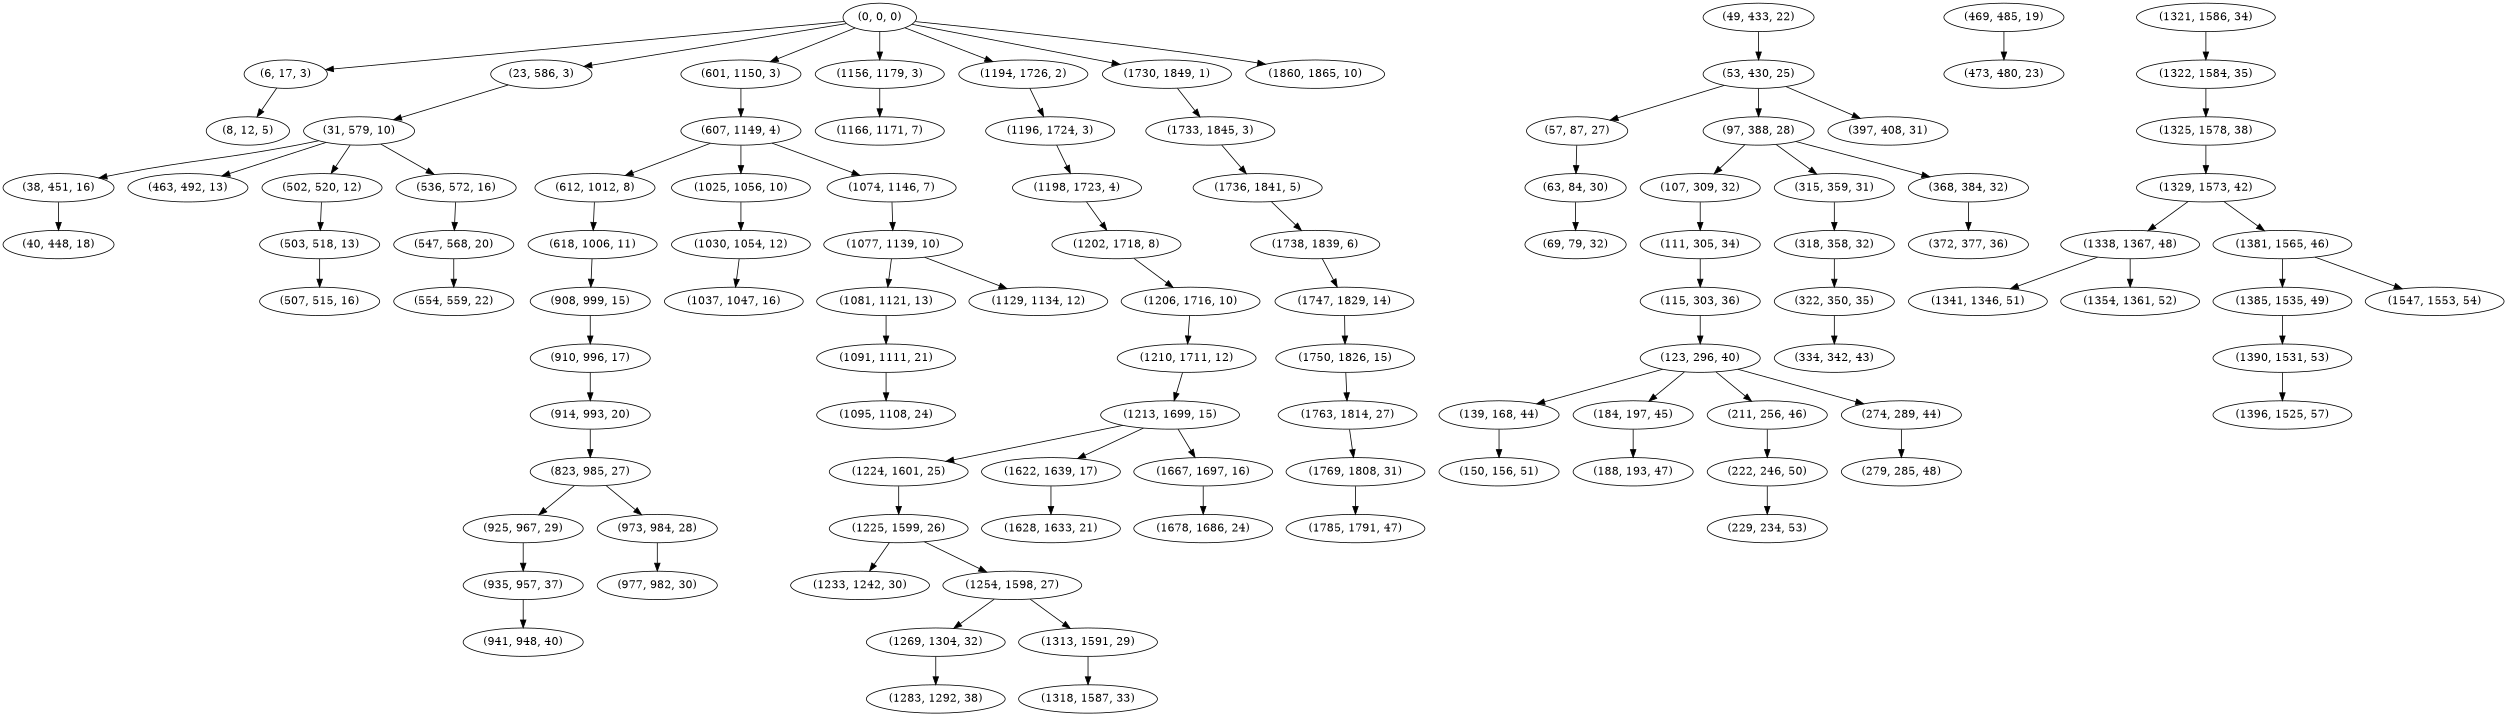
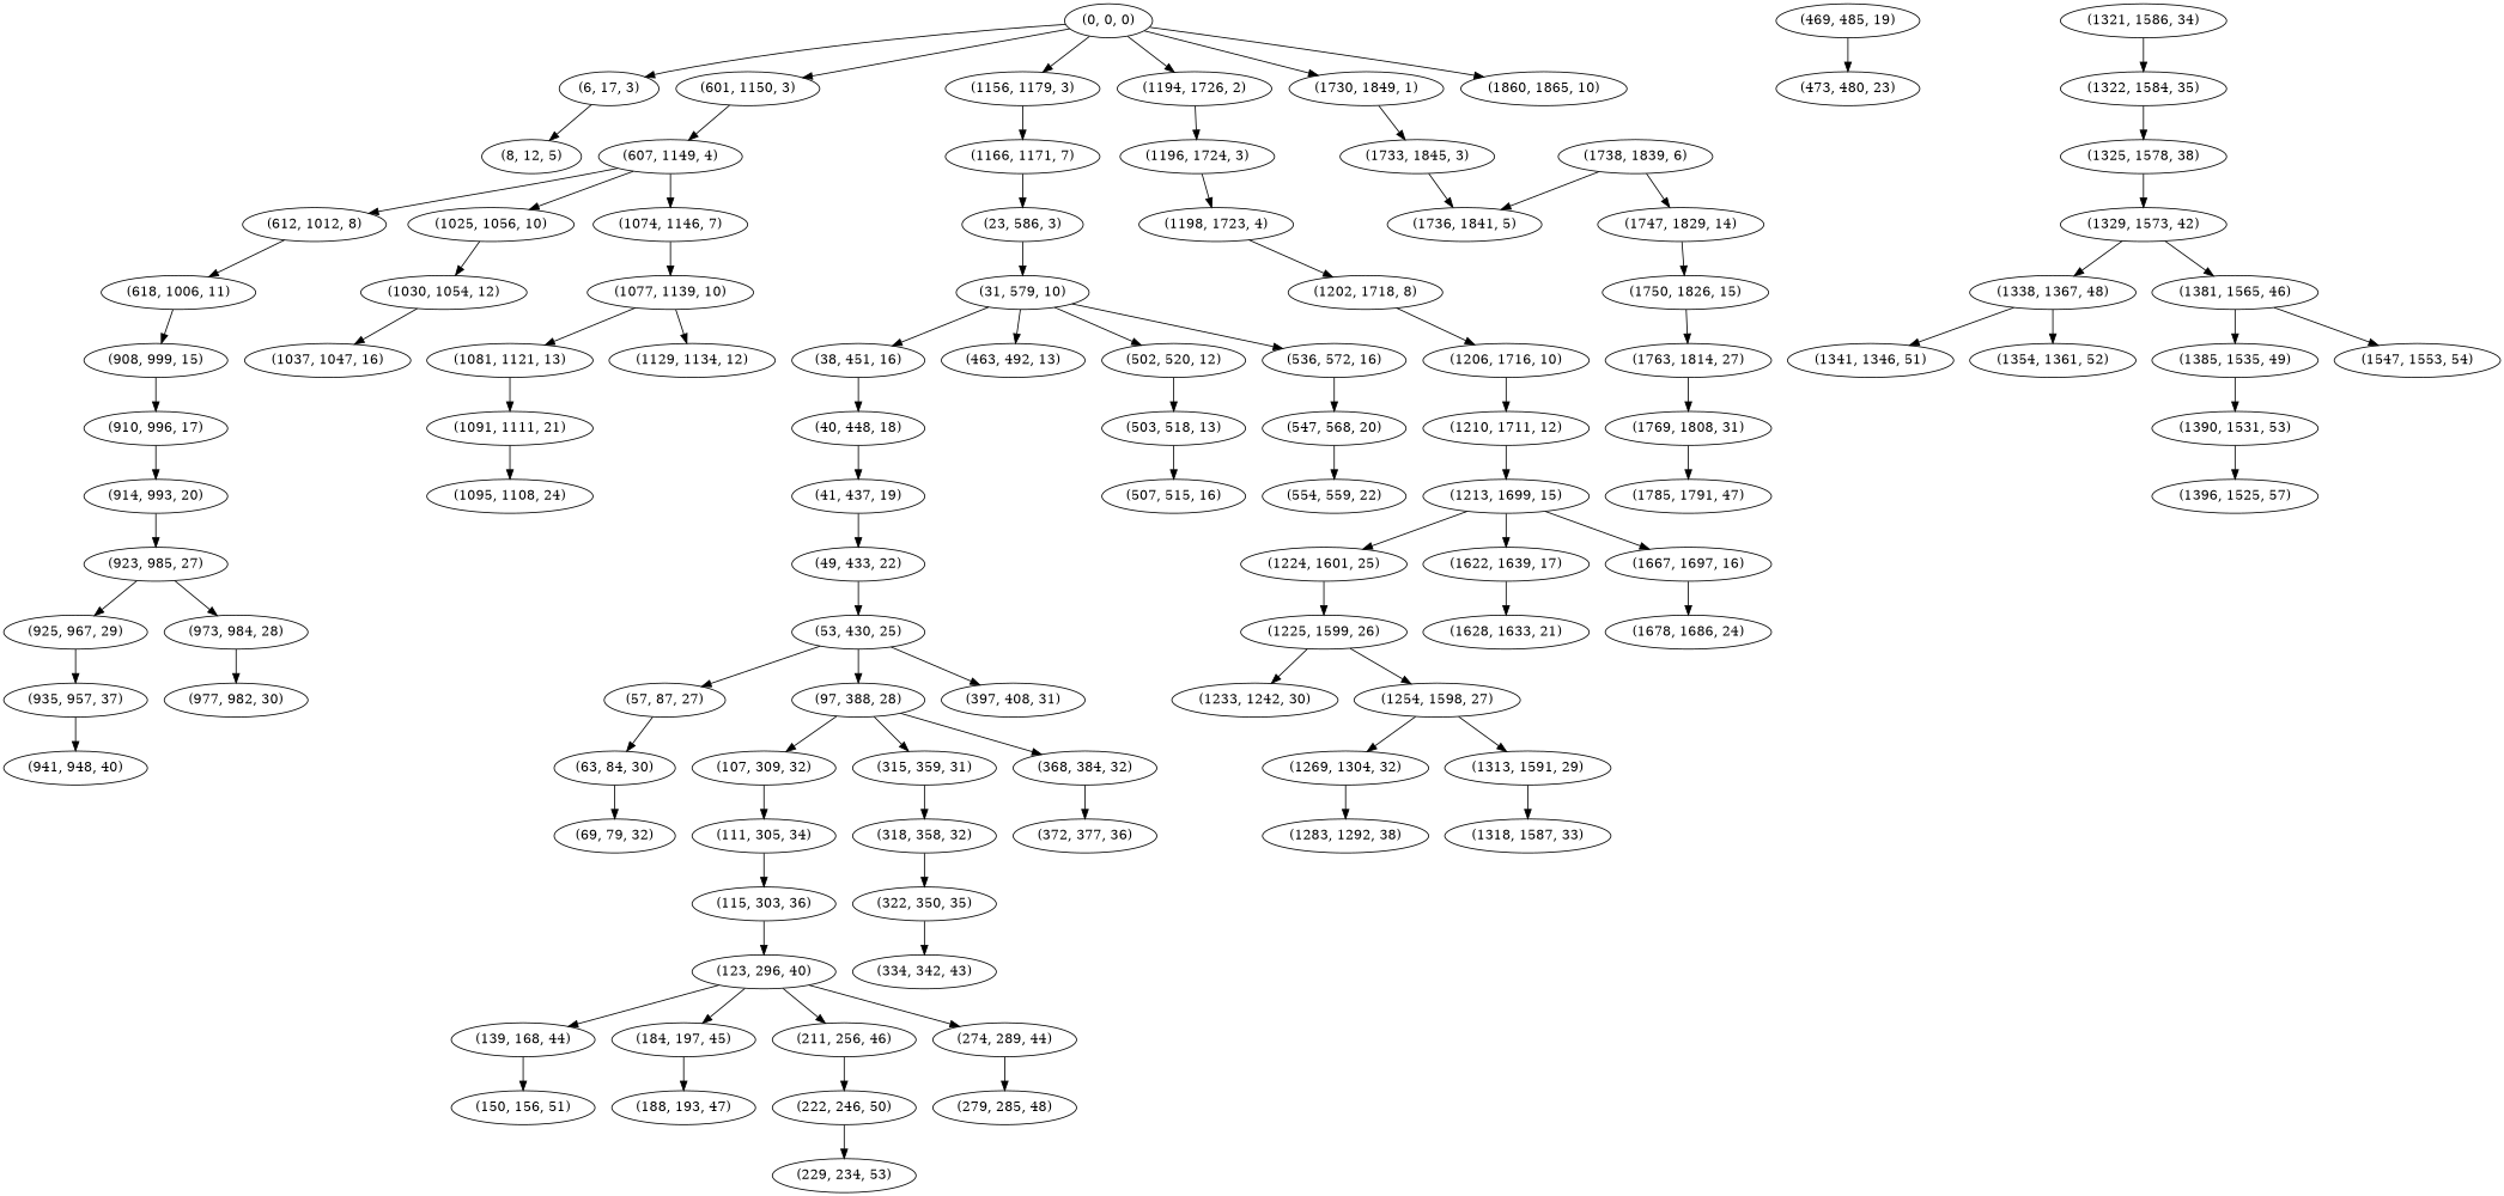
  digraph {
    "(0, 0, 0)"
    "(6, 17, 3)"
    "(23, 586, 3)"
    "(601, 1150, 3)"
    "(1156, 1179, 3)"
    "(1194, 1726, 2)"
    "(1730, 1849, 1)"
    "(1860, 1865, 10)"
    "(8, 12, 5)"
    "(31, 579, 10)"
    "(607, 1149, 4)"
    "(1166, 1171, 7)"
    "(1196, 1724, 3)"
    "(1733, 1845, 3)"
    "(38, 451, 16)"
    "(463, 492, 13)"
    "(502, 520, 12)"
    "(536, 572, 16)"
    "(40, 448, 18)"
    "(503, 518, 13)"
    "(547, 568, 20)"
+   "(41, 437, 19)"
    "(49, 433, 22)"
    "(53, 430, 25)"
    "(57, 87, 27)"
    "(97, 388, 28)"
    "(397, 408, 31)"
    "(63, 84, 30)"
    "(107, 309, 32)"
    "(315, 359, 31)"
    "(368, 384, 32)"
    "(69, 79, 32)"
    "(111, 305, 34)"
    "(318, 358, 32)"
    "(372, 377, 36)"
    "(115, 303, 36)"
    "(123, 296, 40)"
    "(139, 168, 44)"
    "(184, 197, 45)"
    "(211, 256, 46)"
    "(274, 289, 44)"
    "(150, 156, 51)"
    "(188, 193, 47)"
    "(222, 246, 50)"
    "(279, 285, 48)"
    "(229, 234, 53)"
    "(322, 350, 35)"
    "(334, 342, 43)"
    "(469, 485, 19)"
    "(473, 480, 23)"
    "(507, 515, 16)"
    "(554, 559, 22)"
    "(612, 1012, 8)"
    "(1025, 1056, 10)"
    "(1074, 1146, 7)"
    "(618, 1006, 11)"
    "(1030, 1054, 12)"
    "(1077, 1139, 10)"
    "(908, 999, 15)"
    "(910, 996, 17)"
    "(914, 993, 20)"
-   "(923, 985, 27)" [label="(823, 985, 27)"]
+   "(923, 985, 27)"
    "(925, 967, 29)"
    "(973, 984, 28)"
    "(935, 957, 37)"
    "(977, 982, 30)"
    "(941, 948, 40)"
    "(1037, 1047, 16)"
    "(1081, 1121, 13)"
    "(1129, 1134, 12)"
    "(1091, 1111, 21)"
    "(1095, 1108, 24)"
    "(1198, 1723, 4)"
    "(1202, 1718, 8)"
    "(1206, 1716, 10)"
    "(1210, 1711, 12)"
    "(1213, 1699, 15)"
    "(1224, 1601, 25)"
    "(1622, 1639, 17)"
    "(1667, 1697, 16)"
    "(1225, 1599, 26)"
    "(1628, 1633, 21)"
    "(1678, 1686, 24)"
    "(1233, 1242, 30)"
    "(1254, 1598, 27)"
    "(1269, 1304, 32)"
    "(1313, 1591, 29)"
    "(1283, 1292, 38)"
    "(1318, 1587, 33)"
    "(1321, 1586, 34)"
    "(1322, 1584, 35)"
    "(1325, 1578, 38)"
    "(1329, 1573, 42)"
    "(1338, 1367, 48)"
    "(1381, 1565, 46)"
    "(1341, 1346, 51)"
    "(1354, 1361, 52)"
    "(1385, 1535, 49)"
    "(1547, 1553, 54)"
    "(1390, 1531, 53)"
    "(1396, 1525, 57)"
    "(1736, 1841, 5)"
    "(1738, 1839, 6)"
    "(1747, 1829, 14)"
    "(1750, 1826, 15)"
    "(1763, 1814, 27)"
    "(1769, 1808, 31)"
    "(1785, 1791, 47)"
    "(0, 0, 0)" -> "(6, 17, 3)"
-   "(0, 0, 0)" -> "(23, 586, 3)"
+   "(1166, 1171, 7)" -> "(23, 586, 3)"
    "(0, 0, 0)" -> "(601, 1150, 3)"
    "(0, 0, 0)" -> "(1156, 1179, 3)"
    "(0, 0, 0)" -> "(1194, 1726, 2)"
    "(0, 0, 0)" -> "(1730, 1849, 1)"
    "(0, 0, 0)" -> "(1860, 1865, 10)"
    "(6, 17, 3)" -> "(8, 12, 5)"
    "(23, 586, 3)" -> "(31, 579, 10)"
    "(601, 1150, 3)" -> "(607, 1149, 4)"
    "(1156, 1179, 3)" -> "(1166, 1171, 7)"
    "(1194, 1726, 2)" -> "(1196, 1724, 3)"
    "(1730, 1849, 1)" -> "(1733, 1845, 3)"
    "(31, 579, 10)" -> "(38, 451, 16)"
    "(31, 579, 10)" -> "(463, 492, 13)"
    "(31, 579, 10)" -> "(502, 520, 12)"
    "(31, 579, 10)" -> "(536, 572, 16)"
    "(607, 1149, 4)" -> "(612, 1012, 8)"
    "(607, 1149, 4)" -> "(1025, 1056, 10)"
    "(607, 1149, 4)" -> "(1074, 1146, 7)"
    "(1196, 1724, 3)" -> "(1198, 1723, 4)"
    "(1733, 1845, 3)" -> "(1736, 1841, 5)"
    "(38, 451, 16)" -> "(40, 448, 18)"
    "(502, 520, 12)" -> "(503, 518, 13)"
    "(536, 572, 16)" -> "(547, 568, 20)"
+   "(40, 448, 18)" -> "(41, 437, 19)"
    "(503, 518, 13)" -> "(507, 515, 16)"
    "(547, 568, 20)" -> "(554, 559, 22)"
+   "(41, 437, 19)" -> "(49, 433, 22)"
    "(49, 433, 22)" -> "(53, 430, 25)"
    "(53, 430, 25)" -> "(57, 87, 27)"
    "(53, 430, 25)" -> "(97, 388, 28)"
    "(53, 430, 25)" -> "(397, 408, 31)"
    "(57, 87, 27)" -> "(63, 84, 30)"
    "(97, 388, 28)" -> "(107, 309, 32)"
    "(97, 388, 28)" -> "(315, 359, 31)"
    "(97, 388, 28)" -> "(368, 384, 32)"
    "(63, 84, 30)" -> "(69, 79, 32)"
    "(107, 309, 32)" -> "(111, 305, 34)"
    "(315, 359, 31)" -> "(318, 358, 32)"
    "(368, 384, 32)" -> "(372, 377, 36)"
    "(111, 305, 34)" -> "(115, 303, 36)"
    "(318, 358, 32)" -> "(322, 350, 35)"
    "(115, 303, 36)" -> "(123, 296, 40)"
    "(123, 296, 40)" -> "(139, 168, 44)"
    "(123, 296, 40)" -> "(184, 197, 45)"
    "(123, 296, 40)" -> "(211, 256, 46)"
    "(123, 296, 40)" -> "(274, 289, 44)"
    "(139, 168, 44)" -> "(150, 156, 51)"
    "(184, 197, 45)" -> "(188, 193, 47)"
    "(211, 256, 46)" -> "(222, 246, 50)"
    "(274, 289, 44)" -> "(279, 285, 48)"
    "(222, 246, 50)" -> "(229, 234, 53)"
    "(322, 350, 35)" -> "(334, 342, 43)"
    "(469, 485, 19)" -> "(473, 480, 23)"
    "(612, 1012, 8)" -> "(618, 1006, 11)"
    "(1025, 1056, 10)" -> "(1030, 1054, 12)"
    "(1074, 1146, 7)" -> "(1077, 1139, 10)"
    "(618, 1006, 11)" -> "(908, 999, 15)"
    "(1030, 1054, 12)" -> "(1037, 1047, 16)"
    "(1077, 1139, 10)" -> "(1081, 1121, 13)"
    "(1077, 1139, 10)" -> "(1129, 1134, 12)"
    "(908, 999, 15)" -> "(910, 996, 17)"
    "(910, 996, 17)" -> "(914, 993, 20)"
    "(914, 993, 20)" -> "(923, 985, 27)"
    "(923, 985, 27)" -> "(925, 967, 29)"
    "(923, 985, 27)" -> "(973, 984, 28)"
    "(925, 967, 29)" -> "(935, 957, 37)"
    "(973, 984, 28)" -> "(977, 982, 30)"
    "(935, 957, 37)" -> "(941, 948, 40)"
    "(1081, 1121, 13)" -> "(1091, 1111, 21)"
    "(1091, 1111, 21)" -> "(1095, 1108, 24)"
    "(1198, 1723, 4)" -> "(1202, 1718, 8)"
    "(1202, 1718, 8)" -> "(1206, 1716, 10)"
    "(1206, 1716, 10)" -> "(1210, 1711, 12)"
    "(1210, 1711, 12)" -> "(1213, 1699, 15)"
    "(1213, 1699, 15)" -> "(1224, 1601, 25)"
    "(1213, 1699, 15)" -> "(1622, 1639, 17)"
    "(1213, 1699, 15)" -> "(1667, 1697, 16)"
    "(1224, 1601, 25)" -> "(1225, 1599, 26)"
    "(1622, 1639, 17)" -> "(1628, 1633, 21)"
    "(1667, 1697, 16)" -> "(1678, 1686, 24)"
    "(1225, 1599, 26)" -> "(1233, 1242, 30)"
    "(1225, 1599, 26)" -> "(1254, 1598, 27)"
    "(1254, 1598, 27)" -> "(1269, 1304, 32)"
    "(1254, 1598, 27)" -> "(1313, 1591, 29)"
    "(1269, 1304, 32)" -> "(1283, 1292, 38)"
    "(1313, 1591, 29)" -> "(1318, 1587, 33)"
    "(1321, 1586, 34)" -> "(1322, 1584, 35)"
    "(1322, 1584, 35)" -> "(1325, 1578, 38)"
    "(1325, 1578, 38)" -> "(1329, 1573, 42)"
    "(1329, 1573, 42)" -> "(1338, 1367, 48)"
    "(1329, 1573, 42)" -> "(1381, 1565, 46)"
    "(1338, 1367, 48)" -> "(1341, 1346, 51)"
    "(1338, 1367, 48)" -> "(1354, 1361, 52)"
    "(1381, 1565, 46)" -> "(1385, 1535, 49)"
    "(1381, 1565, 46)" -> "(1547, 1553, 54)"
    "(1385, 1535, 49)" -> "(1390, 1531, 53)"
    "(1390, 1531, 53)" -> "(1396, 1525, 57)"
-   "(1736, 1841, 5)" -> "(1738, 1839, 6)"
+   "(1738, 1839, 6)" -> "(1736, 1841, 5)"
    "(1738, 1839, 6)" -> "(1747, 1829, 14)"
    "(1747, 1829, 14)" -> "(1750, 1826, 15)"
    "(1750, 1826, 15)" -> "(1763, 1814, 27)"
    "(1763, 1814, 27)" -> "(1769, 1808, 31)"
    "(1769, 1808, 31)" -> "(1785, 1791, 47)"
  }
